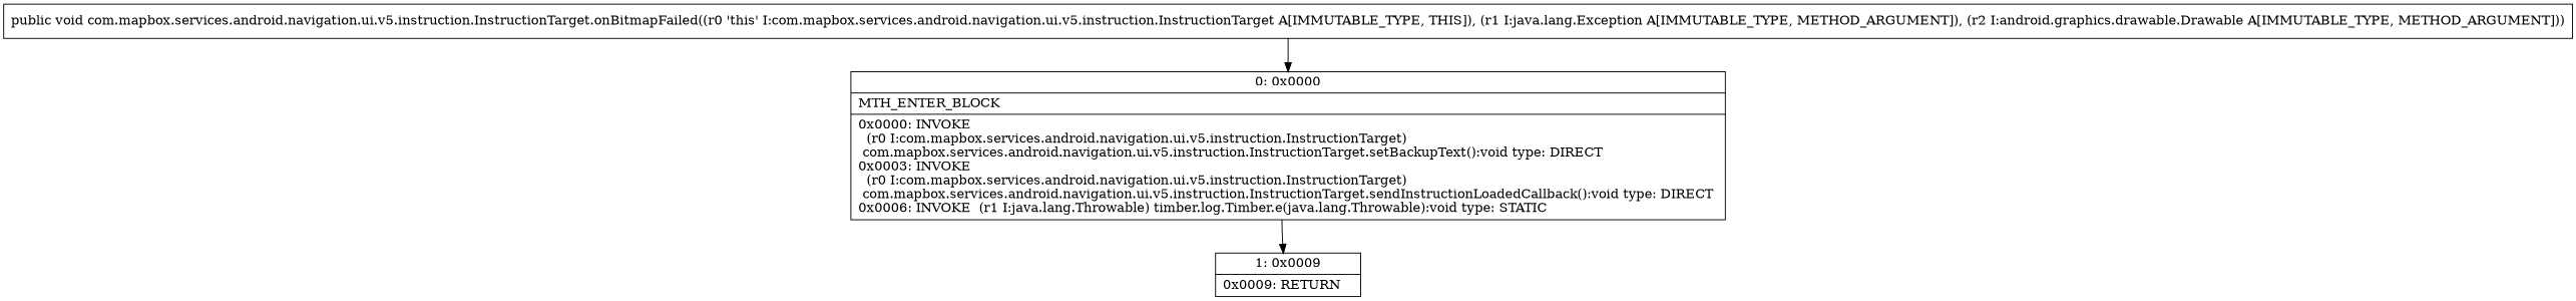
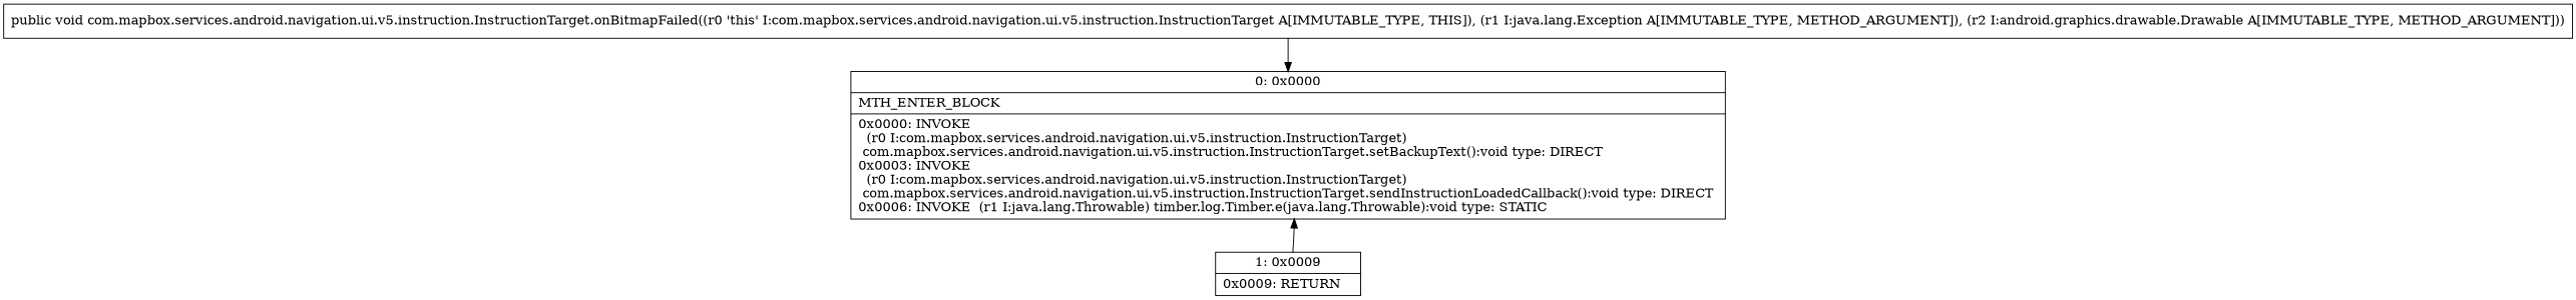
  digraph {
    fontname="DejaVu Serif"
    node [shape=record fontname="DejaVu Serif"]
    edge [fontname="DejaVu Serif"]
    n1 [label="{0\:\ 0x0000|MTH_ENTER_BLOCK\l|0x0000: INVOKE  \l  (r0 I:com.mapbox.services.android.navigation.ui.v5.instruction.InstructionTarget)\l com.mapbox.services.android.navigation.ui.v5.instruction.InstructionTarget.setBackupText():void type: DIRECT \l0x0003: INVOKE  \l  (r0 I:com.mapbox.services.android.navigation.ui.v5.instruction.InstructionTarget)\l com.mapbox.services.android.navigation.ui.v5.instruction.InstructionTarget.sendInstructionLoadedCallback():void type: DIRECT \l0x0006: INVOKE  (r1 I:java.lang.Throwable) timber.log.Timber.e(java.lang.Throwable):void type: STATIC \l}"]
    n2 [label="{1\:\ 0x0009|0x0009: RETURN   \l}"]
    n3 [label="{public void com.mapbox.services.android.navigation.ui.v5.instruction.InstructionTarget.onBitmapFailed((r0 'this' I:com.mapbox.services.android.navigation.ui.v5.instruction.InstructionTarget A[IMMUTABLE_TYPE, THIS]), (r1 I:java.lang.Exception A[IMMUTABLE_TYPE, METHOD_ARGUMENT]), (r2 I:android.graphics.drawable.Drawable A[IMMUTABLE_TYPE, METHOD_ARGUMENT])) }"]
-   n1 -> n2
+   n2 -> n1
    n3 -> n1
  }
